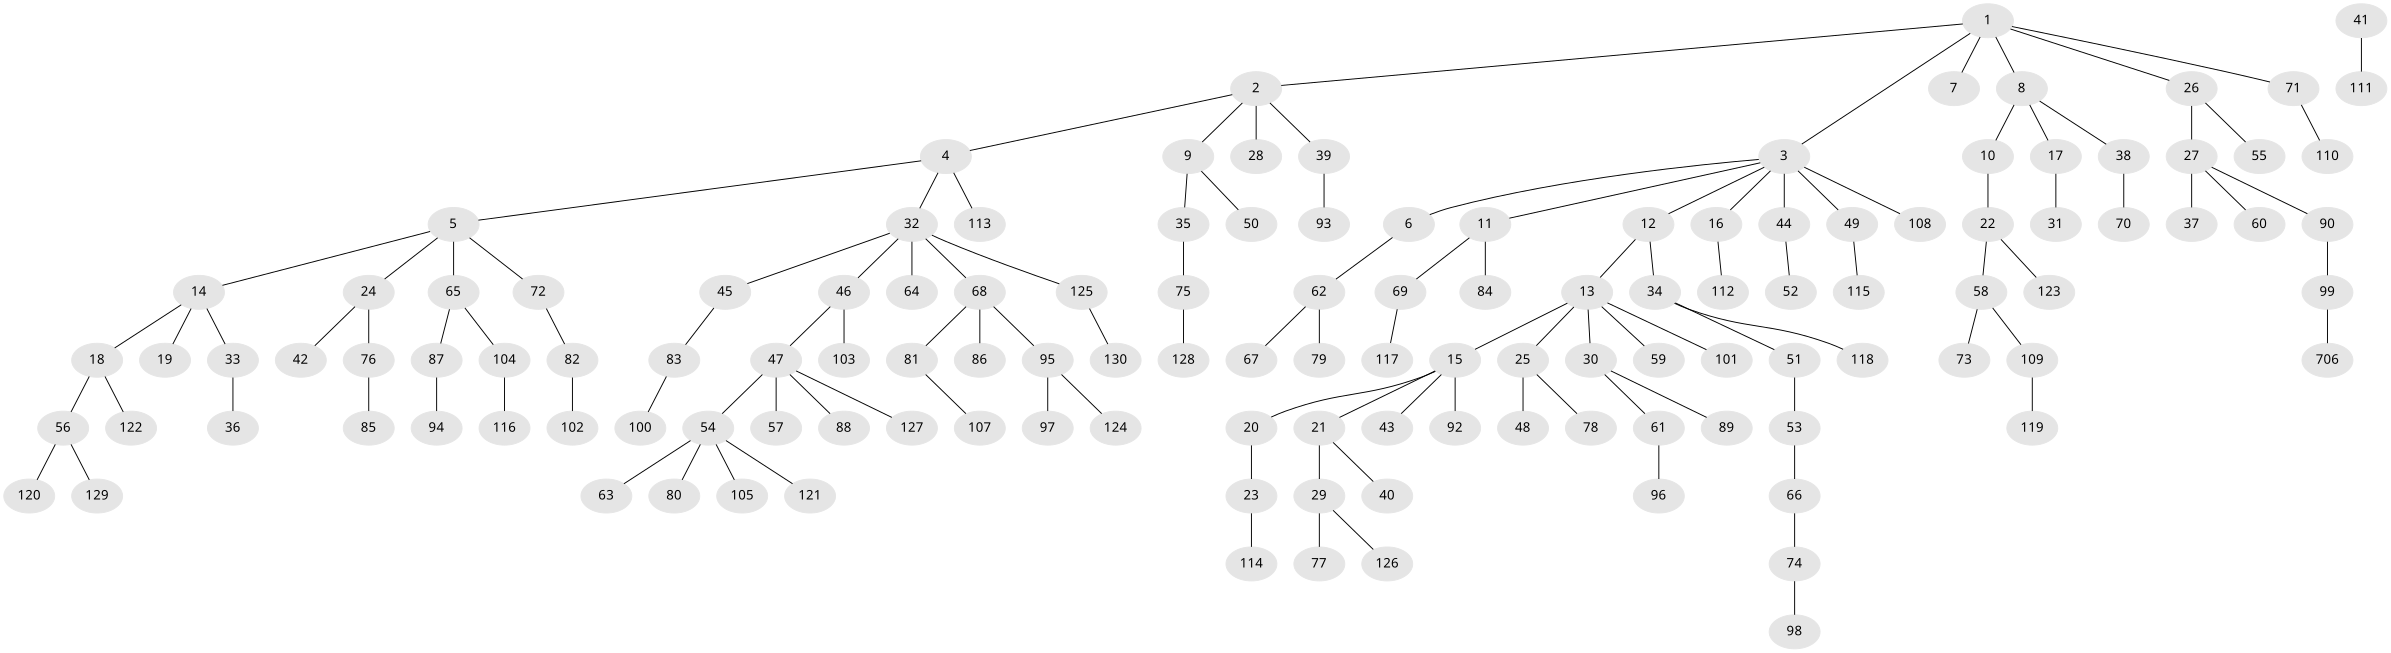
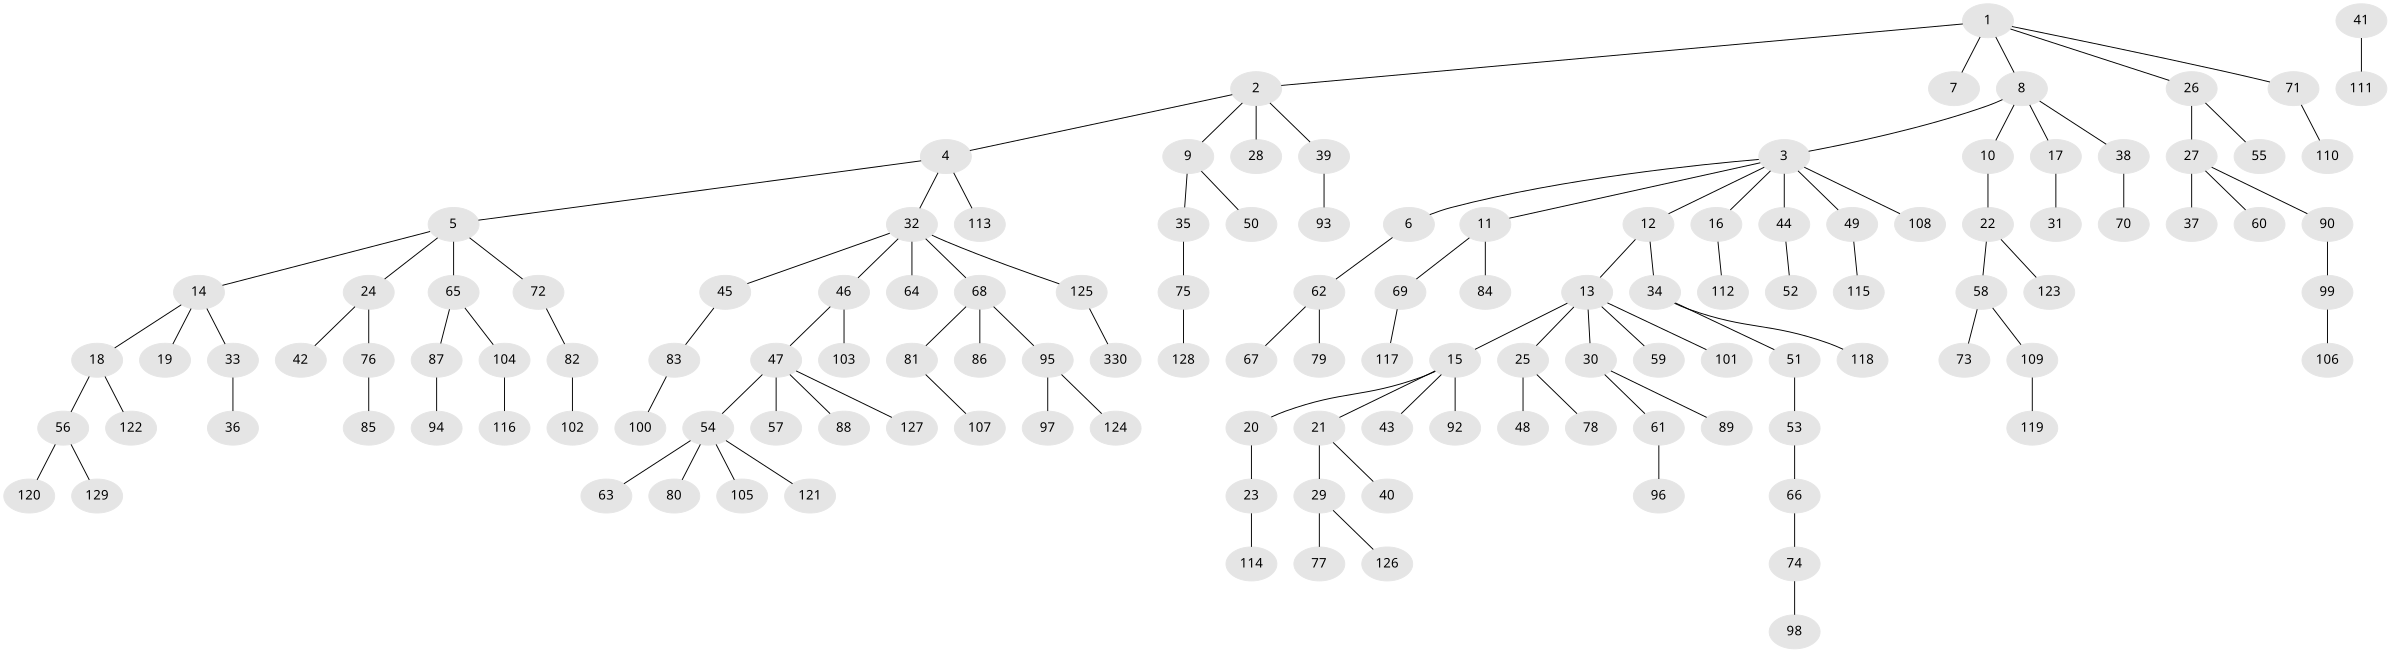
  graph {
    fontname="Noto Sans"
    node [color=gray90 fontname="Noto Sans" style=filled]
    edge [fontname="Noto Sans"]
    1
    2
    3
    7
    8
    26
    71
    4
    9
    28
    39
    6
    11
    12
    16
    44
    49
    108
    10
    17
    38
    27
    55
    110
    5
    32
    113
    35
    50
    93
    62
    69
    84
    13
    34
    112
    52
    115
    14
    24
    65
    72
    45
    46
    64
    68
    125
    18
    19
    33
    42
    76
    87
    104
    82
    67
    79
    22
    31
    70
    75
    58
    123
    117
    15
    25
    30
    59
    101
    51
    118
    20
    21
    43
    92
    48
    78
    61
    89
    56
    122
    36
    23
    29
    40
    41
    111
    120
    129
    114
    77
    126
    73
    109
    85
    37
    60
    90
    99
    96
    83
    47
    103
    81
    86
    95
-   130
+   130 [label=330]
    53
    128
    100
    54
    57
    88
    127
    63
    80
    105
    121
    66
    74
    119
    94
    116
    98
    107
    97
    124
    102
-   106 [label=706]
+   106
    1 -- 2
-   1 -- 3
+   8 -- 3
    1 -- 7
    1 -- 8
    1 -- 26
    1 -- 71
    2 -- 4
    2 -- 9
    2 -- 28
    2 -- 39
    3 -- 6
    3 -- 11
    3 -- 12
    3 -- 16
    3 -- 44
    3 -- 49
    3 -- 108
    8 -- 10
    8 -- 17
    8 -- 38
    26 -- 27
    26 -- 55
    71 -- 110
    4 -- 5
    4 -- 32
    4 -- 113
    9 -- 35
    9 -- 50
    39 -- 93
    6 -- 62
    11 -- 69
    11 -- 84
    12 -- 13
    12 -- 34
    16 -- 112
    44 -- 52
    49 -- 115
    10 -- 22
    17 -- 31
    38 -- 70
    27 -- 37
    27 -- 60
    27 -- 90
    5 -- 14
    5 -- 24
    5 -- 65
    5 -- 72
    32 -- 45
    32 -- 46
    32 -- 64
    32 -- 68
    32 -- 125
    35 -- 75
    62 -- 67
    62 -- 79
    69 -- 117
    13 -- 15
    13 -- 25
    13 -- 30
    13 -- 59
    13 -- 101
    34 -- 51
    34 -- 118
    14 -- 18
    14 -- 19
    14 -- 33
    24 -- 42
    24 -- 76
    65 -- 87
    65 -- 104
    72 -- 82
    45 -- 83
    46 -- 47
    46 -- 103
    68 -- 81
    68 -- 86
    68 -- 95
    125 -- 130
    18 -- 56
    18 -- 122
    33 -- 36
    76 -- 85
    87 -- 94
    104 -- 116
    82 -- 102
    22 -- 58
    22 -- 123
    75 -- 128
    58 -- 73
    58 -- 109
    15 -- 20
    15 -- 21
    15 -- 43
    15 -- 92
    25 -- 48
    25 -- 78
    30 -- 61
    30 -- 89
    51 -- 53
    20 -- 23
    21 -- 29
    21 -- 40
    61 -- 96
    56 -- 120
    56 -- 129
    23 -- 114
    29 -- 77
    29 -- 126
    41 -- 111
    109 -- 119
    90 -- 99
    99 -- 106
    83 -- 100
    47 -- 54
    47 -- 57
    47 -- 88
    47 -- 127
    81 -- 107
    95 -- 97
    95 -- 124
    53 -- 66
    54 -- 63
    54 -- 80
    54 -- 105
    54 -- 121
    66 -- 74
    74 -- 98
  }
